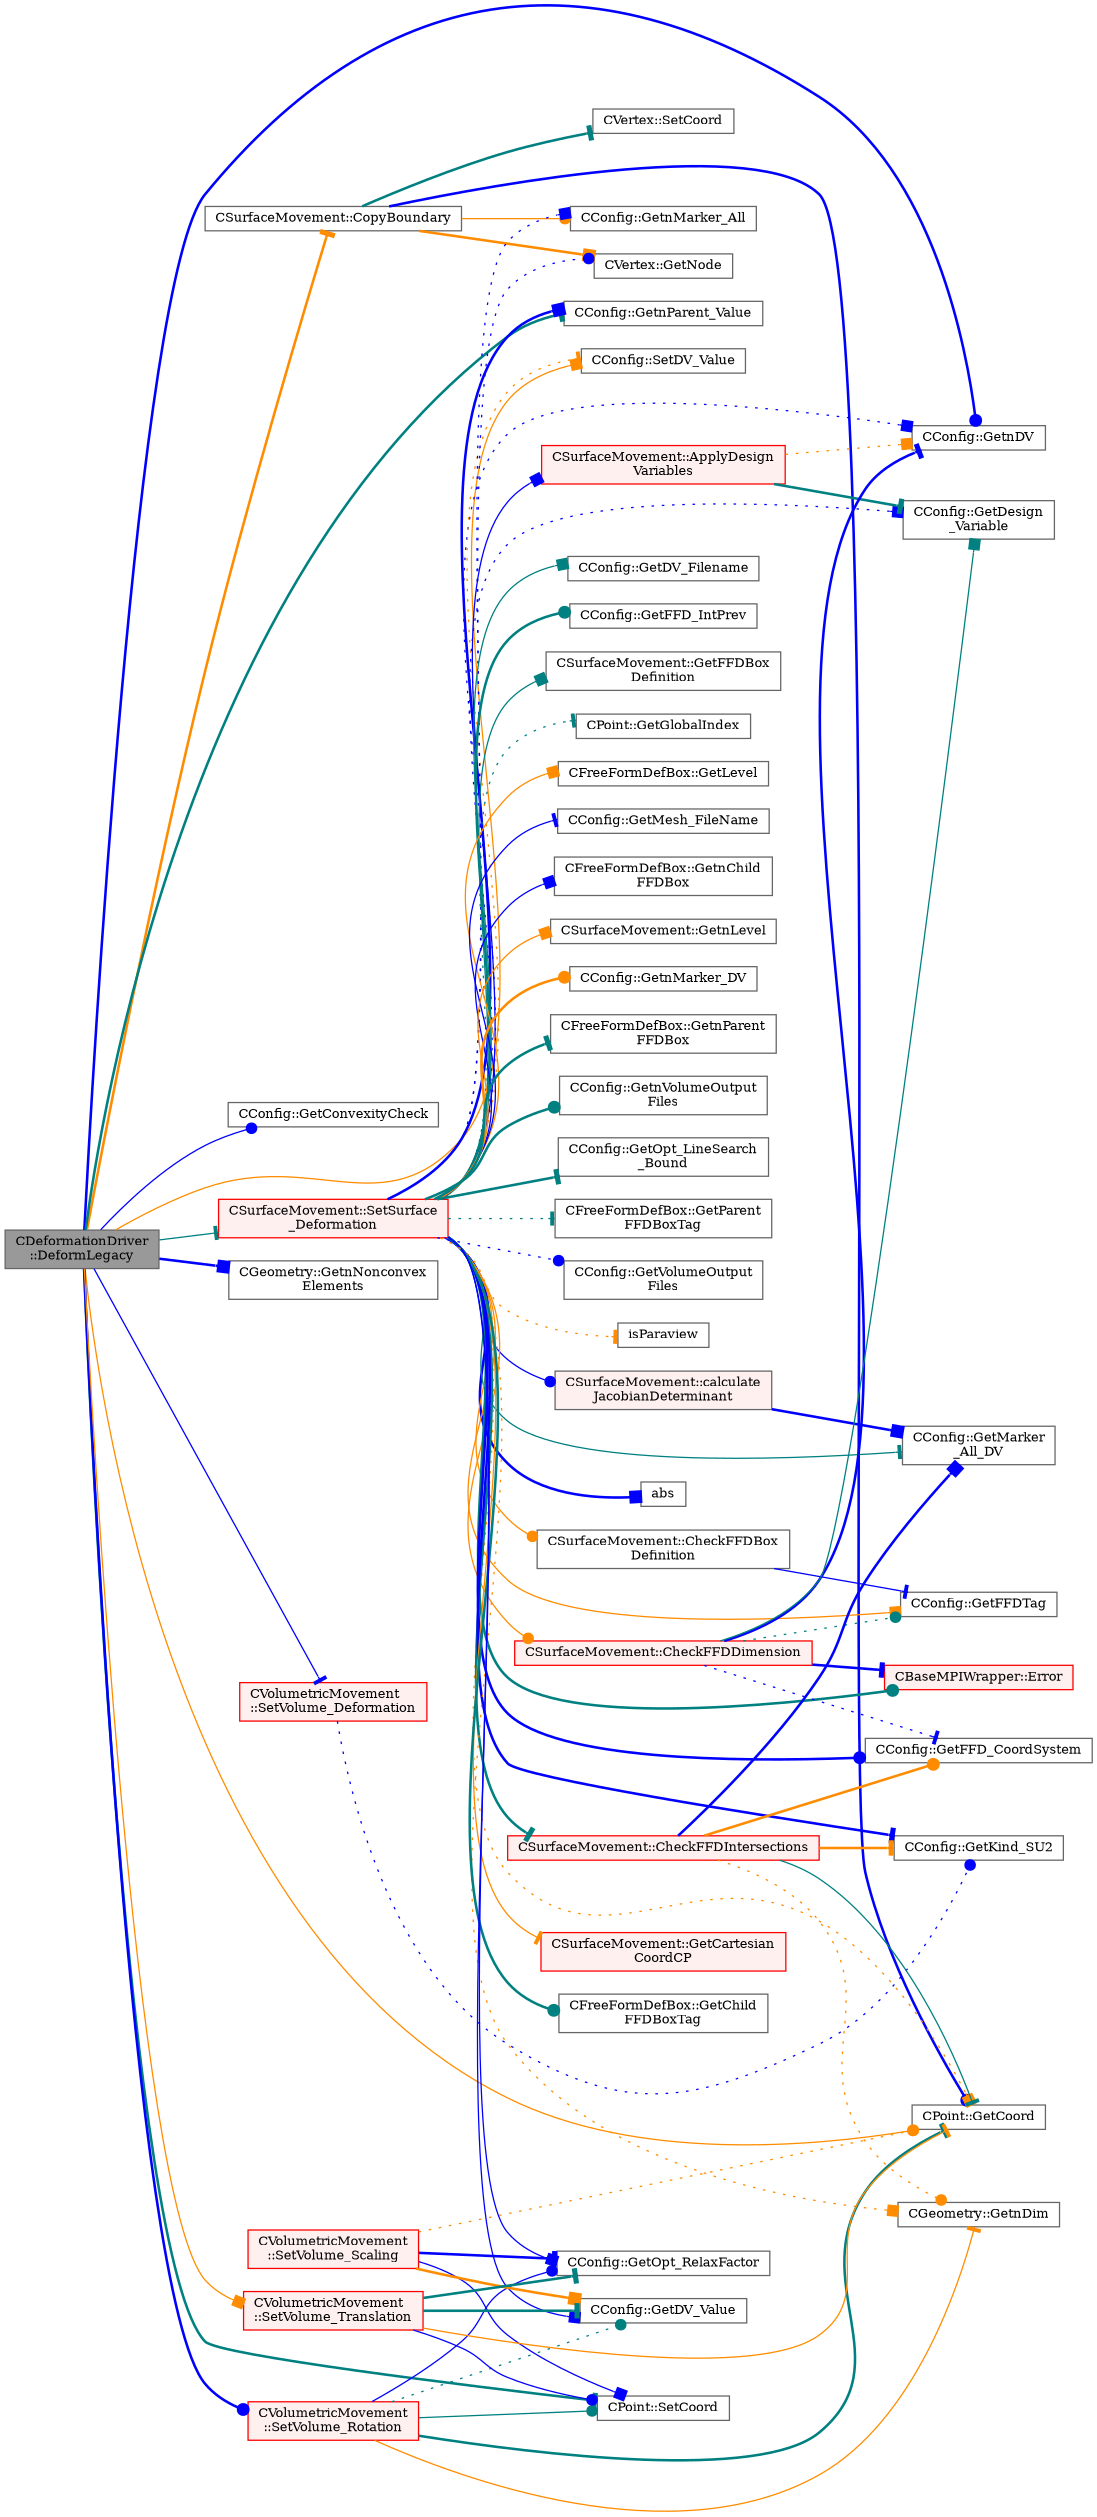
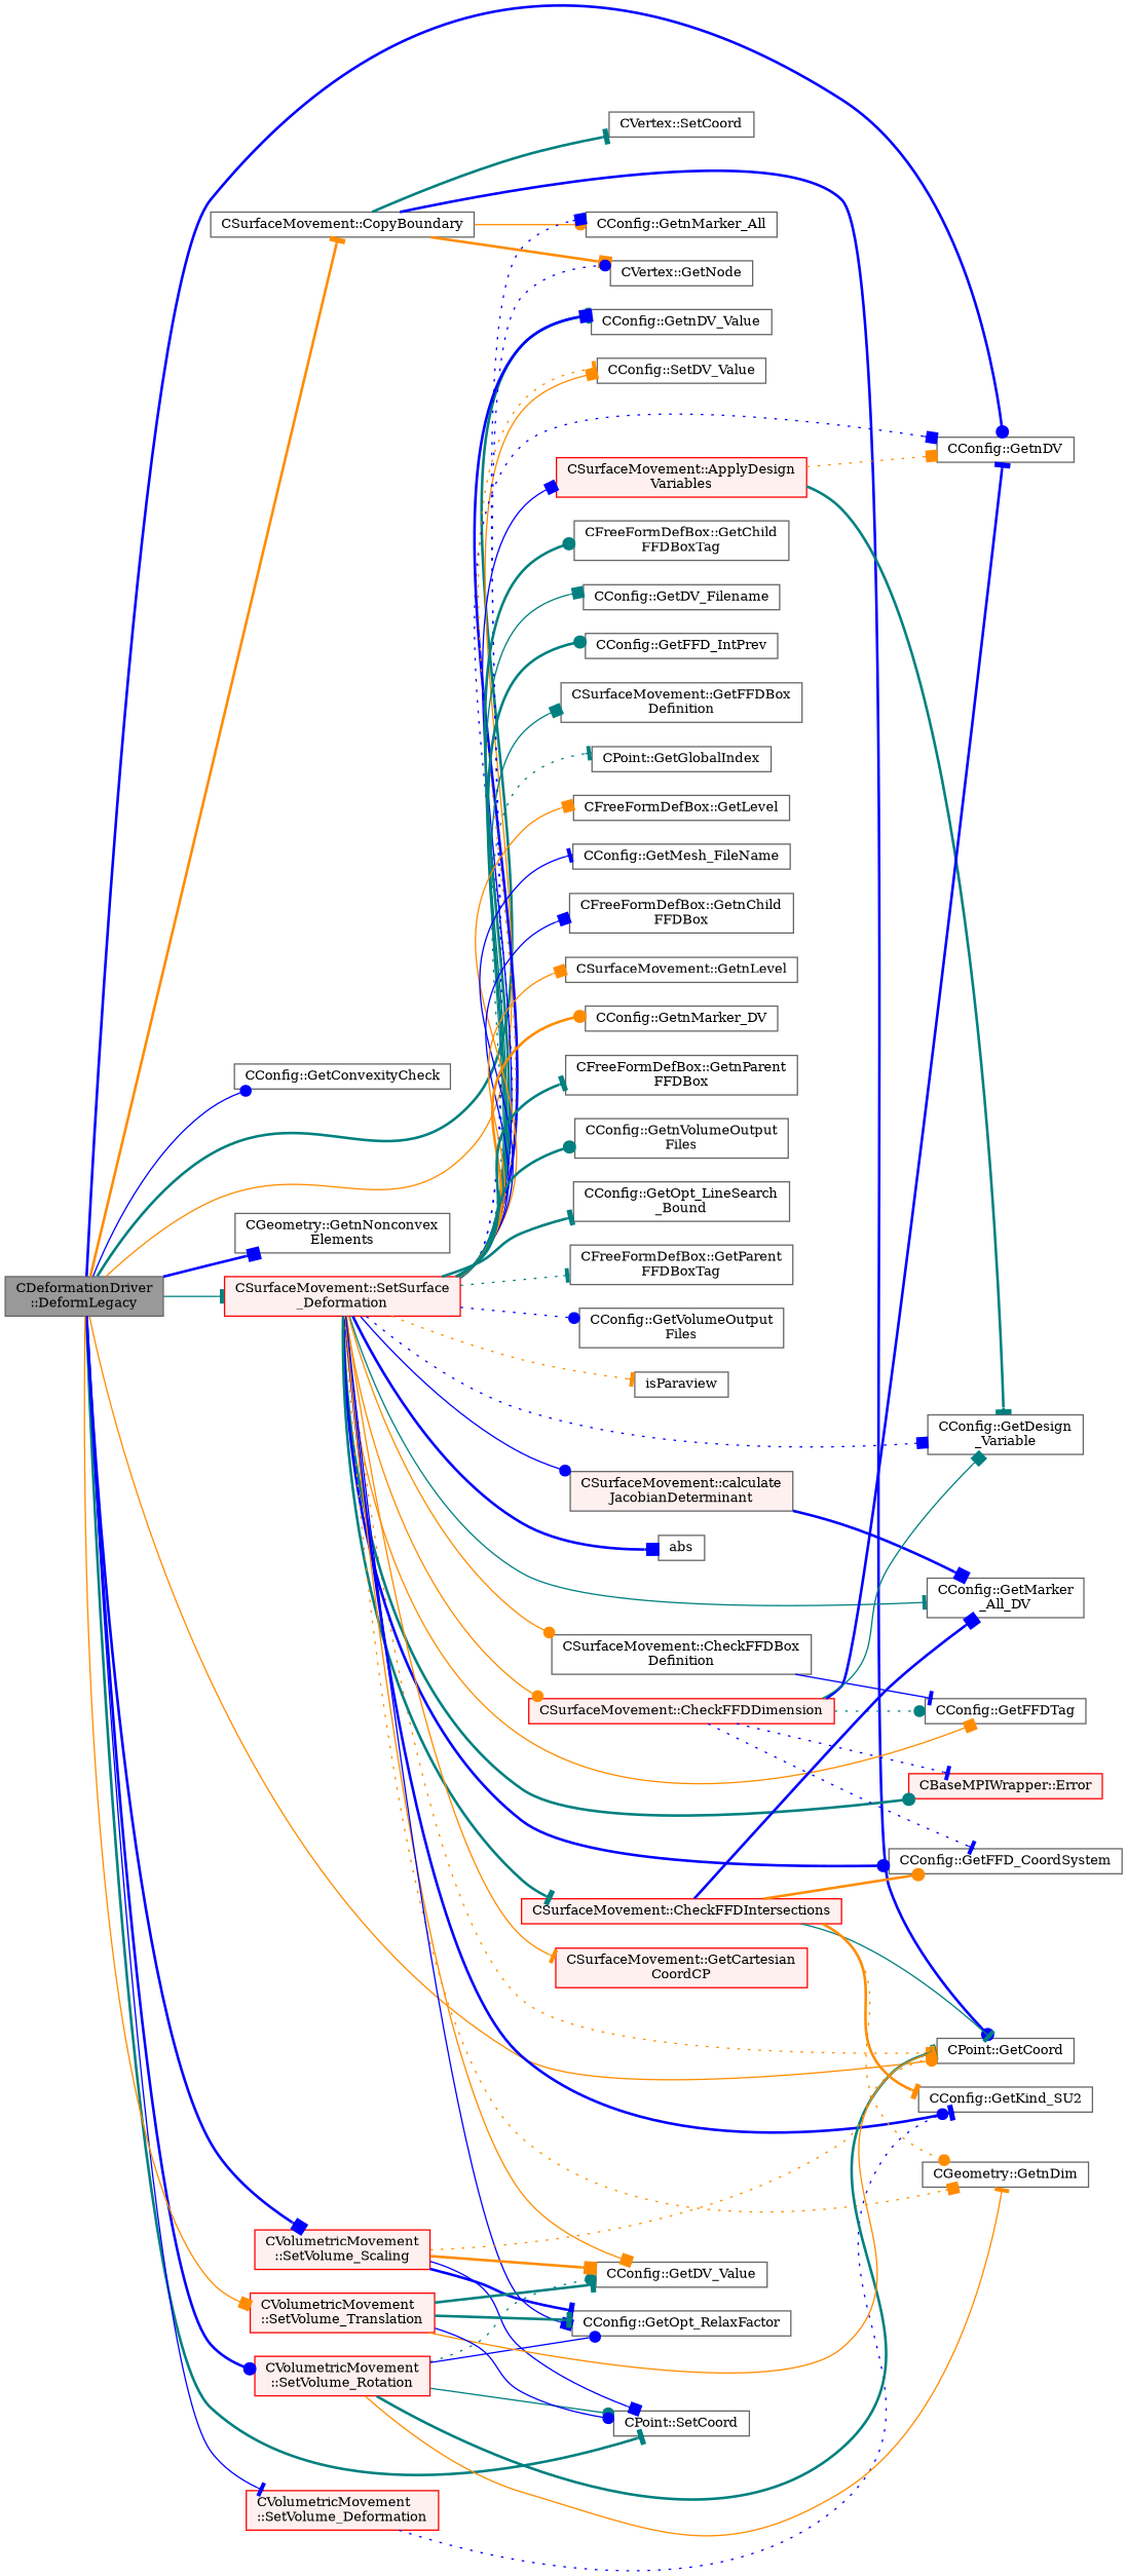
  digraph {
    fontname="DejaVu Serif"
    rankdir=LR
    node [color=grey40 fillcolor=white fontname="DejaVu Serif" fontsize=10 shape=box style=filled]
    edge [arrowhead=tee color=blue fontname="DejaVu Serif" fontsize=10 labelfontname=Helvetica labelfontsize=10 style=bold]
    n1 [color=gray40 fillcolor=grey60 fontcolor=black height=0.2 label="CDeformationDriver\l::DeformLegacy" width=0.4]
    n2 [height=0.2 label="CSurfaceMovement::CopyBoundary" width=0.4]
    n3 [height=0.2 label="CPoint::GetCoord" width=0.4]
    n4 [height=0.2 label="CConfig::GetConvexityCheck" width=0.4]
    n5 [height=0.2 label="CConfig::GetnDV" width=0.4]
-   n6 [height=0.2 label="CConfig::GetnParent_Value" width=0.4]
+   n6 [height=0.2 label="CConfig::GetnDV_Value" width=0.4]
    n7 [height=0.2 label="CGeometry::GetnNonconvex\lElements" width=0.4]
    n8 [height=0.2 label="CPoint::SetCoord" width=0.4]
    n9 [height=0.2 label="CConfig::SetDV_Value" width=0.4]
    n10 [color=red fillcolor="#FFF0F0" height=0.2 label="CSurfaceMovement::SetSurface\l_Deformation" width=0.4]
    n11 [color=red fillcolor="#FFF0F0" height=0.2 label="CVolumetricMovement\l::SetVolume_Deformation" width=0.4]
    n12 [color=red fillcolor="#FFF0F0" height=0.2 label="CVolumetricMovement\l::SetVolume_Rotation" width=0.4]
    n13 [color=red fillcolor="#FFF0F0" height=0.2 label="CVolumetricMovement\l::SetVolume_Scaling" width=0.4]
    n14 [color=red fillcolor="#FFF0F0" height=0.2 label="CVolumetricMovement\l::SetVolume_Translation" width=0.4]
    n15 [height=0.2 label="CConfig::GetnMarker_All" width=0.4]
    n16 [height=0.2 label="CVertex::GetNode" width=0.4]
    n17 [height=0.2 label="CVertex::SetCoord" width=0.4]
    n18 [height=0.2 label=abs width=0.4]
    n19 [color=red fillcolor="#FFF0F0" height=0.2 label="CSurfaceMovement::ApplyDesign\lVariables" width=0.4]
    n20 [height=0.2 label="CConfig::GetDesign\l_Variable" width=0.4]
    n21 [fillcolor="#FFF0F0" height=0.2 label="CSurfaceMovement::calculate\lJacobianDeterminant" width=0.4]
    n22 [height=0.2 label="CConfig::GetMarker\l_All_DV" width=0.4]
    n23 [height=0.2 label="CSurfaceMovement::CheckFFDBox\lDefinition" width=0.4]
    n24 [height=0.2 label="CConfig::GetFFDTag" width=0.4]
    n25 [color=red fillcolor="#FFF0F0" height=0.2 label="CSurfaceMovement::CheckFFDDimension" width=0.4]
    n26 [color=red fillcolor="#FFF0F0" height=0.2 label="CBaseMPIWrapper::Error" width=0.4]
    n27 [height=0.2 label="CConfig::GetFFD_CoordSystem" width=0.4]
    n28 [color=red fillcolor="#FFF0F0" height=0.2 label="CSurfaceMovement::CheckFFDIntersections" width=0.4]
    n29 [height=0.2 label="CConfig::GetKind_SU2" width=0.4]
    n30 [height=0.2 label="CGeometry::GetnDim" width=0.4]
    n31 [color=red fillcolor="#FFF0F0" height=0.2 label="CSurfaceMovement::GetCartesian\lCoordCP" width=0.4]
    n32 [height=0.2 label="CFreeFormDefBox::GetChild\lFFDBoxTag" width=0.4]
    n33 [height=0.2 label="CConfig::GetDV_Filename" width=0.4]
    n34 [height=0.2 label="CConfig::GetDV_Value" width=0.4]
    n35 [height=0.2 label="CConfig::GetFFD_IntPrev" width=0.4]
    n36 [height=0.2 label="CSurfaceMovement::GetFFDBox\lDefinition" width=0.4]
    n37 [height=0.2 label="CPoint::GetGlobalIndex" width=0.4]
    n38 [height=0.2 label="CFreeFormDefBox::GetLevel" width=0.4]
    n39 [height=0.2 label="CConfig::GetMesh_FileName" width=0.4]
    n40 [height=0.2 label="CFreeFormDefBox::GetnChild\lFFDBox" width=0.4]
    n41 [height=0.2 label="CSurfaceMovement::GetnLevel" width=0.4]
    n42 [height=0.2 label="CConfig::GetnMarker_DV" width=0.4]
    n43 [height=0.2 label="CFreeFormDefBox::GetnParent\lFFDBox" width=0.4]
    n44 [height=0.2 label="CConfig::GetnVolumeOutput\lFiles" width=0.4]
    n45 [height=0.2 label="CConfig::GetOpt_LineSearch\l_Bound" width=0.4]
    n46 [height=0.2 label="CConfig::GetOpt_RelaxFactor" width=0.4]
    n47 [height=0.2 label="CFreeFormDefBox::GetParent\lFFDBoxTag" width=0.4]
    n48 [height=0.2 label="CConfig::GetVolumeOutput\lFiles" width=0.4]
    n49 [height=0.2 label=isParaview width=0.4]
    n1 -> n2 [color=darkorange]
    n1 -> n3 [arrowhead=dot color=darkorange style=solid]
    n1 -> n4 [arrowhead=dot style=solid]
    n1 -> n5 [arrowhead=dot]
    n1 -> n6 [color=teal]
    n1 -> n7 [arrowhead=box]
    n1 -> n8 [color=teal]
    n1 -> n9 [arrowhead=box color=darkorange style=solid]
    n1 -> n10 [color=teal style=solid]
    n1 -> n11 [style=solid]
    n1 -> n12 [arrowhead=dot]
+   n1 -> n13 [arrowhead=box]
    n1 -> n14 [arrowhead=box color=darkorange style=solid]
    n2 -> n3 [arrowhead=dot]
    n2 -> n15 [arrowhead=dot color=darkorange style=solid]
    n2 -> n16 [arrowhead=box color=darkorange]
    n2 -> n17 [color=teal]
    n10 -> n3 [arrowhead=box color=darkorange style=dotted]
    n10 -> n5 [arrowhead=box style=dotted]
    n10 -> n6 [arrowhead=box]
    n10 -> n9 [color=darkorange style=dotted]
    n10 -> n15 [arrowhead=box style=dotted]
    n10 -> n16 [arrowhead=dot style=dotted]
    n10 -> n18 [arrowhead=box]
    n10 -> n19 [arrowhead=box style=solid]
    n10 -> n20 [arrowhead=box style=dotted]
    n10 -> n21 [arrowhead=dot style=solid]
    n10 -> n22 [color=teal style=solid]
    n10 -> n23 [arrowhead=dot color=darkorange style=solid]
    n10 -> n24 [arrowhead=box color=darkorange style=solid]
    n10 -> n25 [arrowhead=dot color=darkorange style=solid]
    n10 -> n26 [arrowhead=dot color=teal]
    n10 -> n27 [arrowhead=dot]
    n10 -> n28 [color=teal]
    n10 -> n29
    n10 -> n30 [arrowhead=box color=darkorange style=dotted]
    n10 -> n31 [color=darkorange style=solid]
    n10 -> n32 [arrowhead=dot color=teal]
    n10 -> n33 [arrowhead=box color=teal style=solid]
-   n10 -> n34 [arrowhead=box style=solid]
+   n10 -> n34 [arrowhead=box color=darkorange style=solid]
    n10 -> n35 [arrowhead=dot color=teal]
    n10 -> n36 [arrowhead=box color=teal style=solid]
    n10 -> n37 [color=teal style=dotted]
    n10 -> n38 [arrowhead=box color=darkorange style=solid]
    n10 -> n39 [style=solid]
    n10 -> n40 [arrowhead=box style=solid]
    n10 -> n41 [arrowhead=box color=darkorange style=solid]
    n10 -> n42 [arrowhead=dot color=darkorange]
    n10 -> n43 [color=teal]
    n10 -> n44 [arrowhead=dot color=teal]
    n10 -> n45 [color=teal]
    n10 -> n46 [arrowhead=box style=solid]
    n10 -> n47 [color=teal style=dotted]
    n10 -> n48 [arrowhead=dot style=dotted]
    n10 -> n49 [color=darkorange style=dotted]
    n11 -> n29 [arrowhead=dot style=dotted]
    n12 -> n3 [color=teal]
    n12 -> n8 [arrowhead=dot color=teal style=solid]
    n12 -> n30 [color=darkorange style=solid]
    n12 -> n34 [arrowhead=dot color=teal style=dotted]
    n12 -> n46 [arrowhead=dot style=solid]
    n13 -> n3 [arrowhead=dot color=darkorange style=dotted]
    n13 -> n8 [arrowhead=box style=solid]
    n13 -> n34 [arrowhead=box color=darkorange]
    n13 -> n46
    n14 -> n3 [color=darkorange style=solid]
    n14 -> n8 [arrowhead=dot style=solid]
    n14 -> n34 [color=teal]
    n14 -> n46 [color=teal]
    n19 -> n5 [arrowhead=box color=darkorange style=dotted]
    n19 -> n20 [color=teal]
    n21 -> n22 [arrowhead=box]
    n23 -> n24 [style=solid]
    n25 -> n5
    n25 -> n20 [arrowhead=box color=teal style=solid]
    n25 -> n24 [arrowhead=dot color=teal style=dotted]
-   n25 -> n26
+   n25 -> n26 [style=dotted]
    n25 -> n27 [style=dotted]
    n28 -> n3 [color=teal style=solid]
    n28 -> n22 [arrowhead=box]
    n28 -> n27 [arrowhead=dot color=darkorange]
    n28 -> n29 [color=darkorange]
    n28 -> n30 [arrowhead=dot color=darkorange style=dotted]
  }
